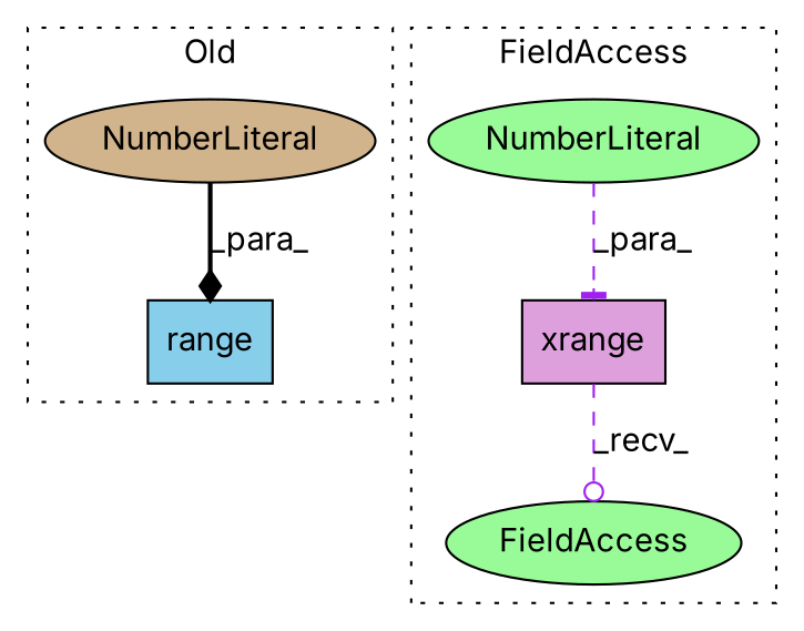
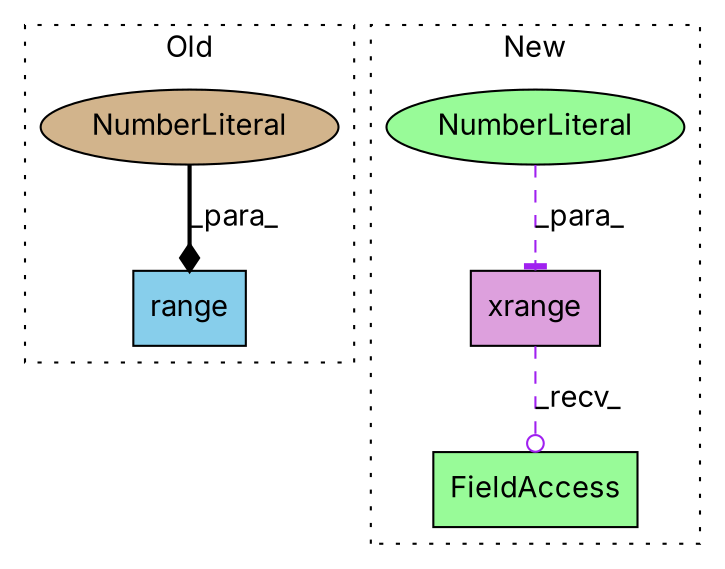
  digraph {
    fontname=Inter
    node [a=32 fillcolor=palegreen fontname=Inter shape=box style=filled]
    edge [color=purple fontname=Inter style=dashed]
    n1 [fillcolor=skyblue l="6,1" label=range s="9746,9758"]
    n2 [a=34 fillcolor=tan l=1 label=NumberLiteral s=9757 shape=ellipse]
    n3 [fillcolor=plum l="7,1" label=xrange s="10196,10209"]
-   n4 [a=22 l=3 label=FieldAccess s=10186 shape=ellipse]
+   n4 [a=22 l=3 label=FieldAccess s=10186]
    n5 [a=34 l=2 label=NumberLiteral s=10205 shape=ellipse]
    subgraph cluster_1 {
      label=Old
      style=dotted
      n1
      n2
    }
    subgraph cluster_2 {
-     label=FieldAccess
+     label=New
      style=dotted
      n3
      n4
      n5
    }
    n2 -> n1 [arrowhead=diamond color=black label=_para_ style=bold]
    n3 -> n4 [arrowhead=odot label=_recv_]
    n5 -> n3 [arrowhead=tee label=_para_]
  }
